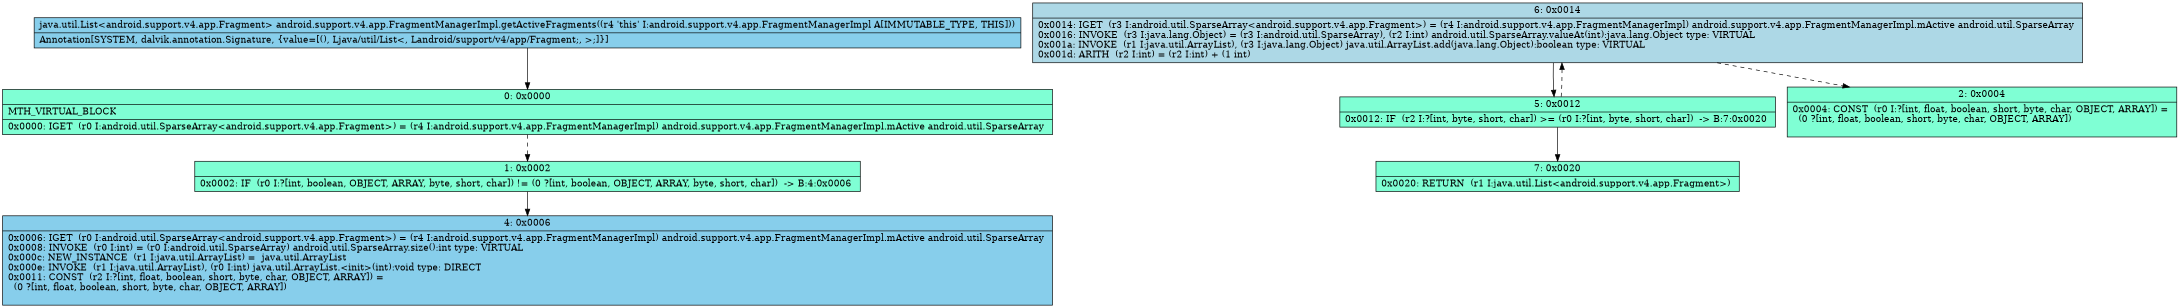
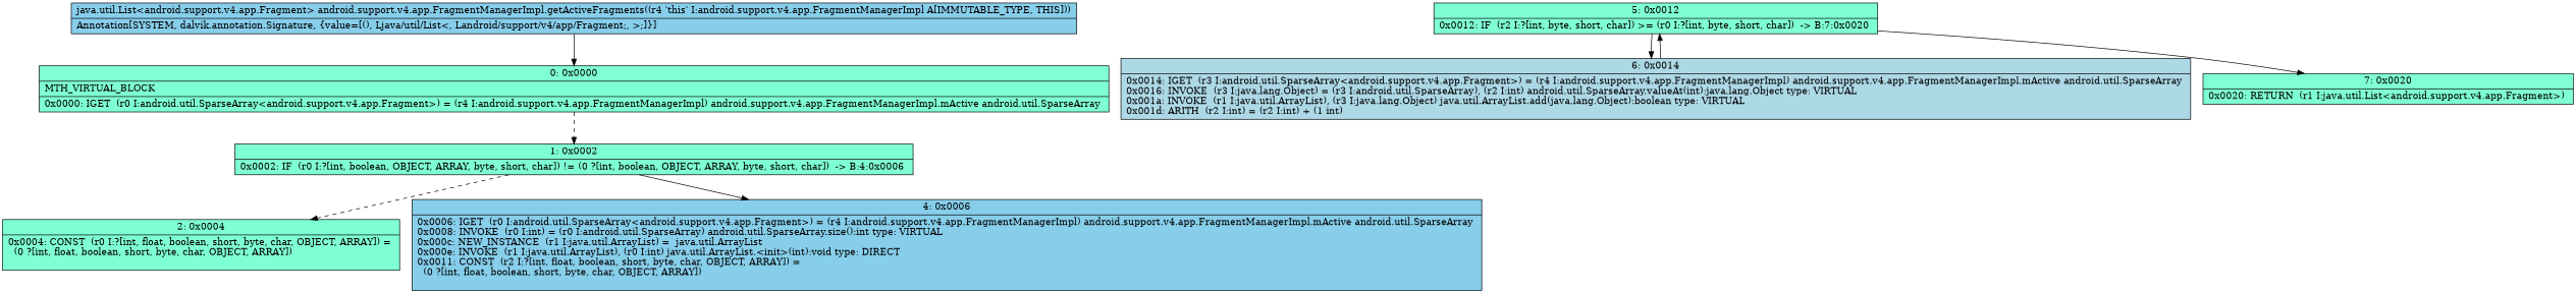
  digraph {
    node [fillcolor=aquamarine shape=record style=filled]
    n1 [label="{0\:\ 0x0000|MTH_VIRTUAL_BLOCK\l|0x0000: IGET  (r0 I:android.util.SparseArray\<android.support.v4.app.Fragment\>) = (r4 I:android.support.v4.app.FragmentManagerImpl) android.support.v4.app.FragmentManagerImpl.mActive android.util.SparseArray \l}"]
    n2 [label="{1\:\ 0x0002|0x0002: IF  (r0 I:?[int, boolean, OBJECT, ARRAY, byte, short, char]) != (0 ?[int, boolean, OBJECT, ARRAY, byte, short, char])  \-\> B:4:0x0006 \l}"]
    n3 [label="{2\:\ 0x0004|0x0004: CONST  (r0 I:?[int, float, boolean, short, byte, char, OBJECT, ARRAY]) = \l  (0 ?[int, float, boolean, short, byte, char, OBJECT, ARRAY])\l \l}"]
    n4 [fillcolor=skyblue label="{4\:\ 0x0006|0x0006: IGET  (r0 I:android.util.SparseArray\<android.support.v4.app.Fragment\>) = (r4 I:android.support.v4.app.FragmentManagerImpl) android.support.v4.app.FragmentManagerImpl.mActive android.util.SparseArray \l0x0008: INVOKE  (r0 I:int) = (r0 I:android.util.SparseArray) android.util.SparseArray.size():int type: VIRTUAL \l0x000c: NEW_INSTANCE  (r1 I:java.util.ArrayList) =  java.util.ArrayList \l0x000e: INVOKE  (r1 I:java.util.ArrayList), (r0 I:int) java.util.ArrayList.\<init\>(int):void type: DIRECT \l0x0011: CONST  (r2 I:?[int, float, boolean, short, byte, char, OBJECT, ARRAY]) = \l  (0 ?[int, float, boolean, short, byte, char, OBJECT, ARRAY])\l \l}"]
    n5 [label="{5\:\ 0x0012|0x0012: IF  (r2 I:?[int, byte, short, char]) \>= (r0 I:?[int, byte, short, char])  \-\> B:7:0x0020 \l}"]
    n6 [fillcolor=lightblue label="{6\:\ 0x0014|0x0014: IGET  (r3 I:android.util.SparseArray\<android.support.v4.app.Fragment\>) = (r4 I:android.support.v4.app.FragmentManagerImpl) android.support.v4.app.FragmentManagerImpl.mActive android.util.SparseArray \l0x0016: INVOKE  (r3 I:java.lang.Object) = (r3 I:android.util.SparseArray), (r2 I:int) android.util.SparseArray.valueAt(int):java.lang.Object type: VIRTUAL \l0x001a: INVOKE  (r1 I:java.util.ArrayList), (r3 I:java.lang.Object) java.util.ArrayList.add(java.lang.Object):boolean type: VIRTUAL \l0x001d: ARITH  (r2 I:int) = (r2 I:int) + (1 int) \l}"]
    n7 [label="{7\:\ 0x0020|0x0020: RETURN  (r1 I:java.util.List\<android.support.v4.app.Fragment\>) \l}"]
    n8 [fillcolor=skyblue label="{java.util.List\<android.support.v4.app.Fragment\> android.support.v4.app.FragmentManagerImpl.getActiveFragments((r4 'this' I:android.support.v4.app.FragmentManagerImpl A[IMMUTABLE_TYPE, THIS]))  | Annotation[SYSTEM, dalvik.annotation.Signature, \{value=[(), Ljava\/util\/List\<, Landroid\/support\/v4\/app\/Fragment;, \>;]\}]\l}"]
    n1 -> n2 [style=dashed]
-   n6 -> n3 [style=dashed]
+   n2 -> n3 [style=dashed]
    n2 -> n4
-   n5 -> n6 [style=dashed]
+   n5 -> n6 [style=solid]
    n5 -> n7
    n6 -> n5
    n8 -> n1
  }
